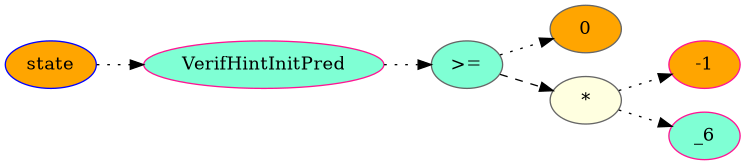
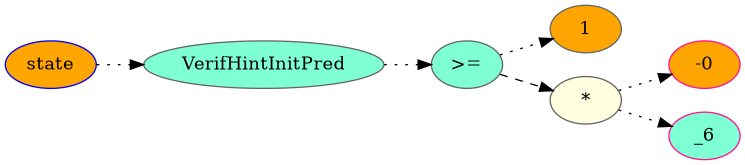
  digraph {
    rankdir=LR
    node [color=deeppink fillcolor=orange style=filled]
    edge [style=dotted]
    n1 [color=blue label=state]
-   n2 [fillcolor=aquamarine label=VerifHintInitPred]
+   n2 [color=gray40 fillcolor=aquamarine label=VerifHintInitPred]
    n3 [color=gray40 fillcolor=aquamarine label=">="]
-   n4 [color=gray40 label=0]
+   n4 [color=gray40 label=1]
    n5 [color=gray40 fillcolor=lightyellow label="*"]
-   n6 [label=-1]
+   n6 [label=-0]
    n7 [fillcolor=aquamarine label=_6]
    n1 -> n2
    n2 -> n3
    n3 -> n4
    n3 -> n5 [style=dashed]
    n5 -> n6
    n5 -> n7
  }
